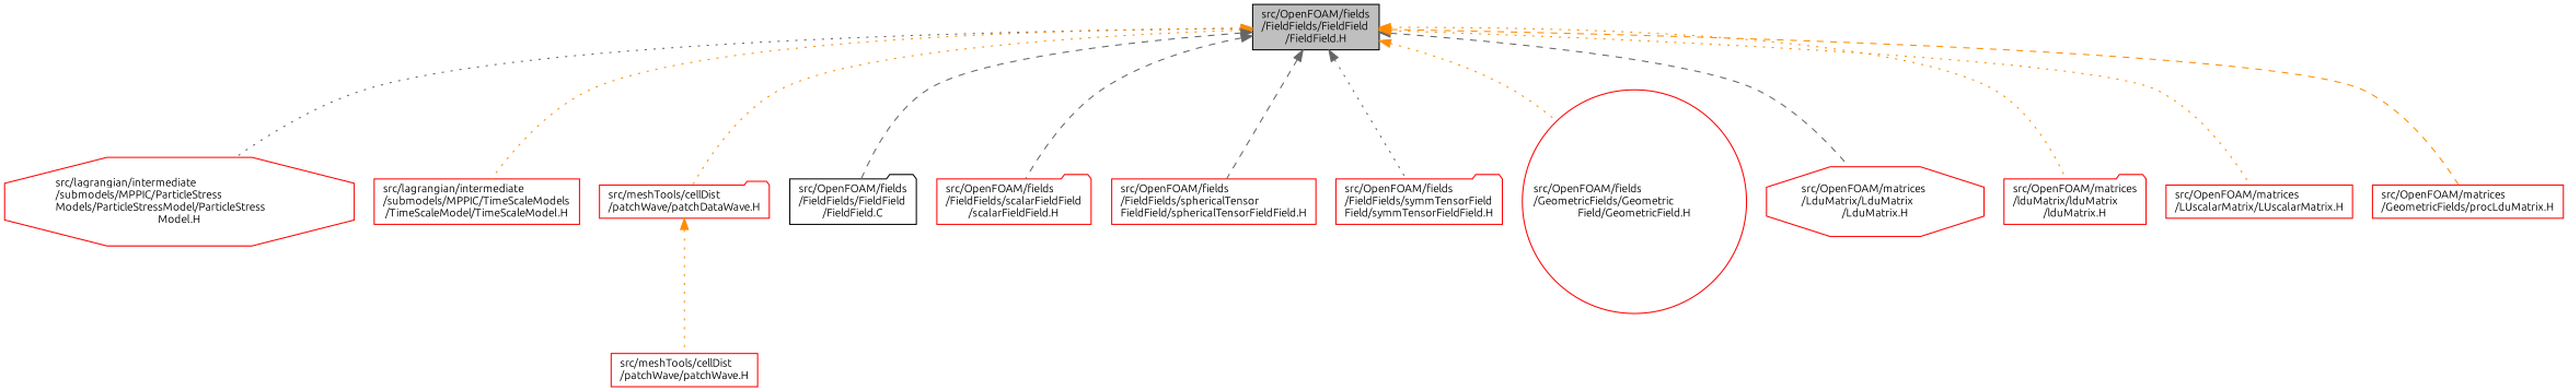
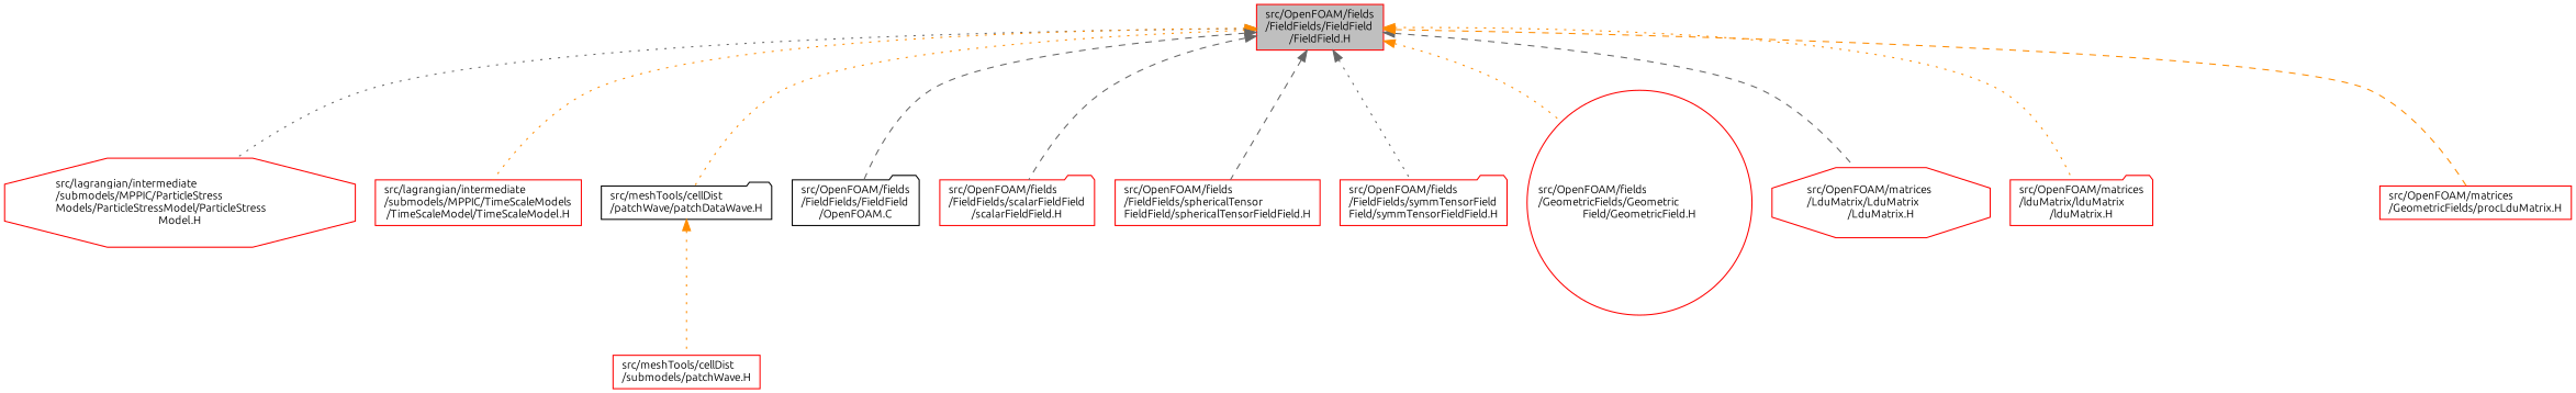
  digraph {
    fontname=Ubuntu
    node [color=red fontname=Ubuntu fontsize=10 shape=box]
    edge [color=darkorange dir=back fontname=Ubuntu fontsize=10 labelfontname=FreeSans labelfontsize=10 style=dotted]
-   n1 [color=black fillcolor=grey75 fontcolor=black height=0.2 label="src/OpenFOAM/fields\l/FieldFields/FieldField\l/FieldField.H" style=filled width=0.4]
+   n1 [fillcolor=grey75 fontcolor=black height=0.2 label="src/OpenFOAM/fields\l/FieldFields/FieldField\l/FieldField.H" style=filled width=0.4]
    n2 [height=0.2 label="src/lagrangian/intermediate\l/submodels/MPPIC/ParticleStress\lModels/ParticleStressModel/ParticleStress\lModel.H" shape=octagon width=0.4]
    n3 [height=0.2 label="src/lagrangian/intermediate\l/submodels/MPPIC/TimeScaleModels\l/TimeScaleModel/TimeScaleModel.H" width=0.4]
-   n4 [height=0.2 label="src/meshTools/cellDist\l/patchWave/patchDataWave.H" shape=folder width=0.4]
-   n5 [color=black height=0.2 label="src/OpenFOAM/fields\l/FieldFields/FieldField\l/FieldField.C" shape=folder width=0.4]
+   n4 [color=black height=0.2 label="src/meshTools/cellDist\l/patchWave/patchDataWave.H" shape=folder width=0.4]
+   n5 [color=black height=0.2 label="src/OpenFOAM/fields\l/FieldFields/FieldField\l/OpenFOAM.C" shape=folder width=0.4]
    n6 [height=0.2 label="src/OpenFOAM/fields\l/FieldFields/scalarFieldField\l/scalarFieldField.H" shape=folder width=0.4]
    n7 [height=0.2 label="src/OpenFOAM/fields\l/FieldFields/sphericalTensor\lFieldField/sphericalTensorFieldField.H" width=0.4]
    n8 [height=0.2 label="src/OpenFOAM/fields\l/FieldFields/symmTensorField\lField/symmTensorFieldField.H" shape=folder width=0.4]
    n9 [height=0.2 label="src/OpenFOAM/fields\l/GeometricFields/Geometric\lField/GeometricField.H" shape=circle width=0.4]
    n10 [height=0.2 label="src/OpenFOAM/matrices\l/LduMatrix/LduMatrix\l/LduMatrix.H" shape=octagon width=0.4]
    n11 [height=0.2 label="src/OpenFOAM/matrices\l/lduMatrix/lduMatrix\l/lduMatrix.H" shape=folder width=0.4]
-   n12 [height=0.2 label="src/OpenFOAM/matrices\l/LUscalarMatrix/LUscalarMatrix.H" width=0.4]
    n13 [height=0.2 label="src/OpenFOAM/matrices\l/GeometricFields/procLduMatrix.H" width=0.4]
-   n14 [height=0.2 label="src/meshTools/cellDist\l/patchWave/patchWave.H" width=0.4]
+   n14 [height=0.2 label="src/meshTools/cellDist\l/submodels/patchWave.H" width=0.4]
    n1 -> n2 [color=gray40]
    n1 -> n3
    n1 -> n4
    n1 -> n5 [color=gray40 style=dashed]
    n1 -> n6 [color=gray40 style=dashed]
    n1 -> n7 [color=gray40 style=dashed]
    n1 -> n8 [color=gray40]
    n1 -> n9
    n1 -> n10 [color=gray40 style=dashed]
    n1 -> n11
-   n1 -> n12
    n1 -> n13 [style=dashed]
    n4 -> n14
  }
